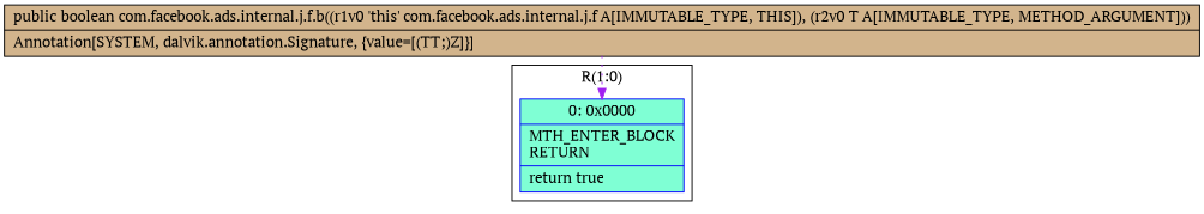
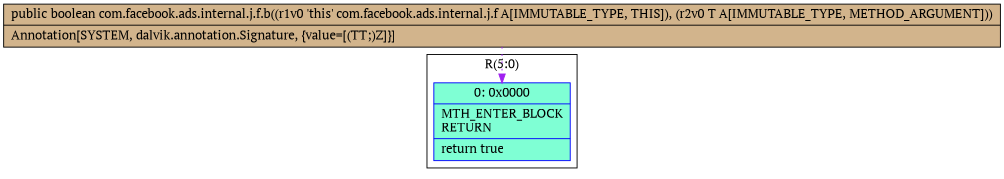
  digraph {
    fontname="PT Serif"
    node [shape=record style=filled fontname="PT Serif"]
    n1 [color=blue label="{0\:\ 0x0000|MTH_ENTER_BLOCK\lRETURN\l|return true\l}" fillcolor=aquamarine]
    n2 [label="{public boolean com.facebook.ads.internal.j.f.b((r1v0 'this' com.facebook.ads.internal.j.f A[IMMUTABLE_TYPE, THIS]), (r2v0 T A[IMMUTABLE_TYPE, METHOD_ARGUMENT]))  | Annotation[SYSTEM, dalvik.annotation.Signature, \{value=[(TT;)Z]\}]\l}" fillcolor=tan]
    subgraph cluster_1 {
-     label="R(1:0)"
+     label="R(5:0)"
      n1
    }
    n2 -> n1 [color=purple style=dotted fontname="PT Serif"]
  }
